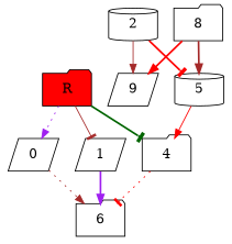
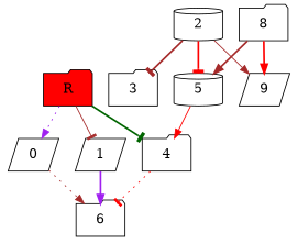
  digraph {
    node [shape=folder]
    edge [arrowhead=normal color=brown style=bold]
    1 [shape=parallelogram]
    6
    2 [shape=cylinder]
+   3
    5 [shape=cylinder]
    9 [shape=parallelogram]
    4
    n8 [label=0 shape=parallelogram]
    8
    R [fillcolor="#ff0000" style=filled]
    1 -> 6 [color=purple]
+   2 -> 3 [arrowhead=tee]
    2 -> 5 [arrowhead=tee color=red]
    2 -> 9 [style=solid]
    5 -> 4 [color=red style=solid]
    4 -> 6 [arrowhead=tee color=red style=dotted]
    n8 -> 6 [style=dotted]
    8 -> 5
    8 -> 9 [color=red]
    R -> 1 [arrowhead=tee style=solid]
    R -> 4 [arrowhead=tee color=darkgreen]
    R -> n8 [color=purple style=dotted]
  }
